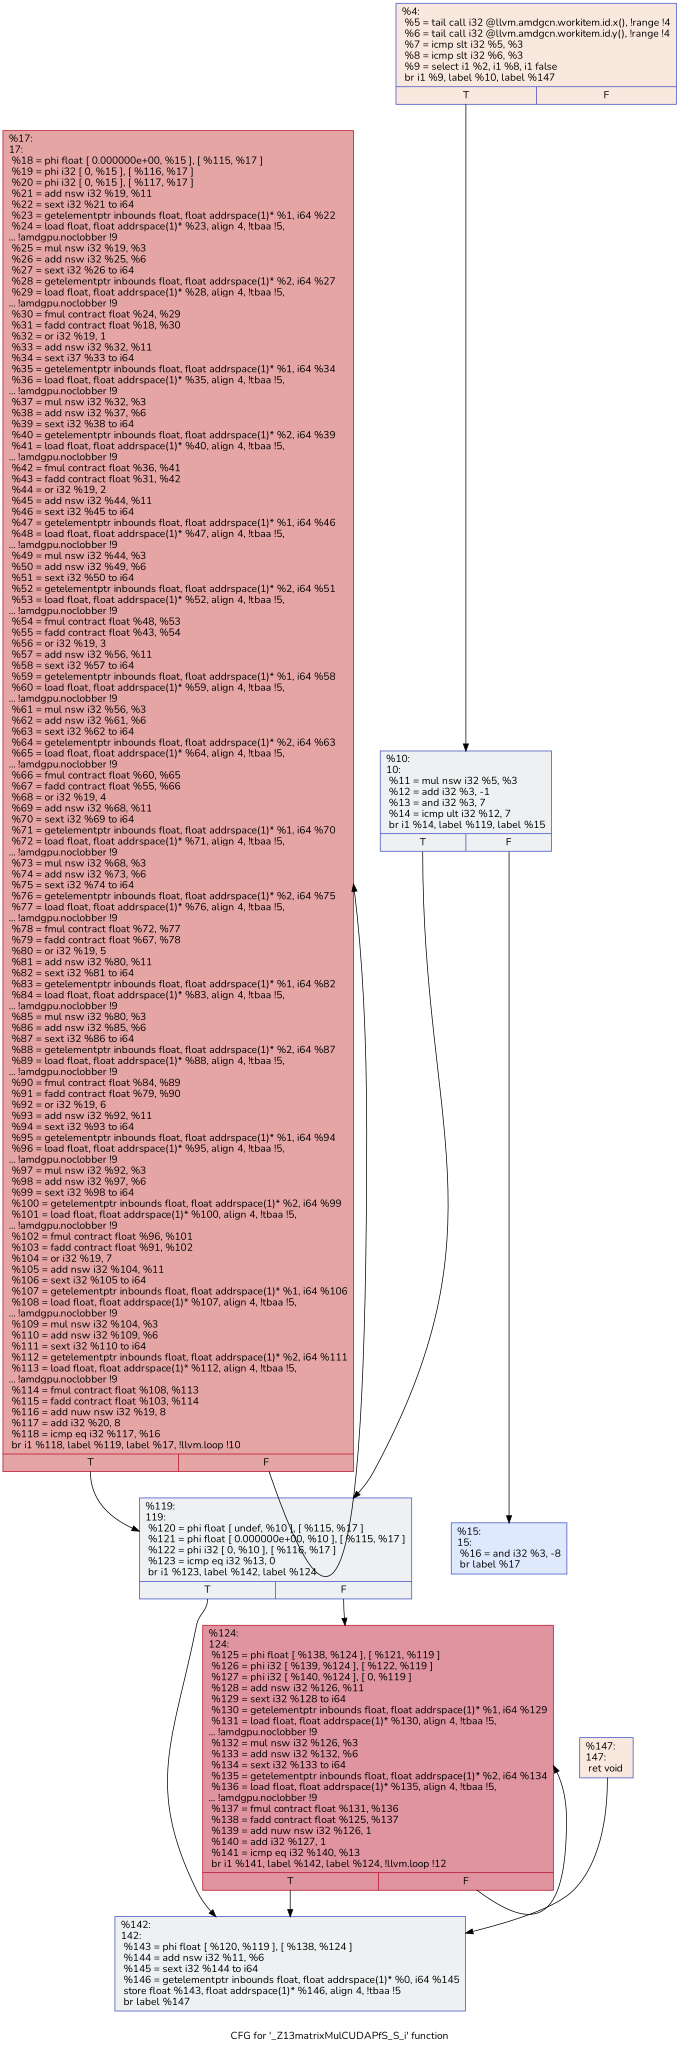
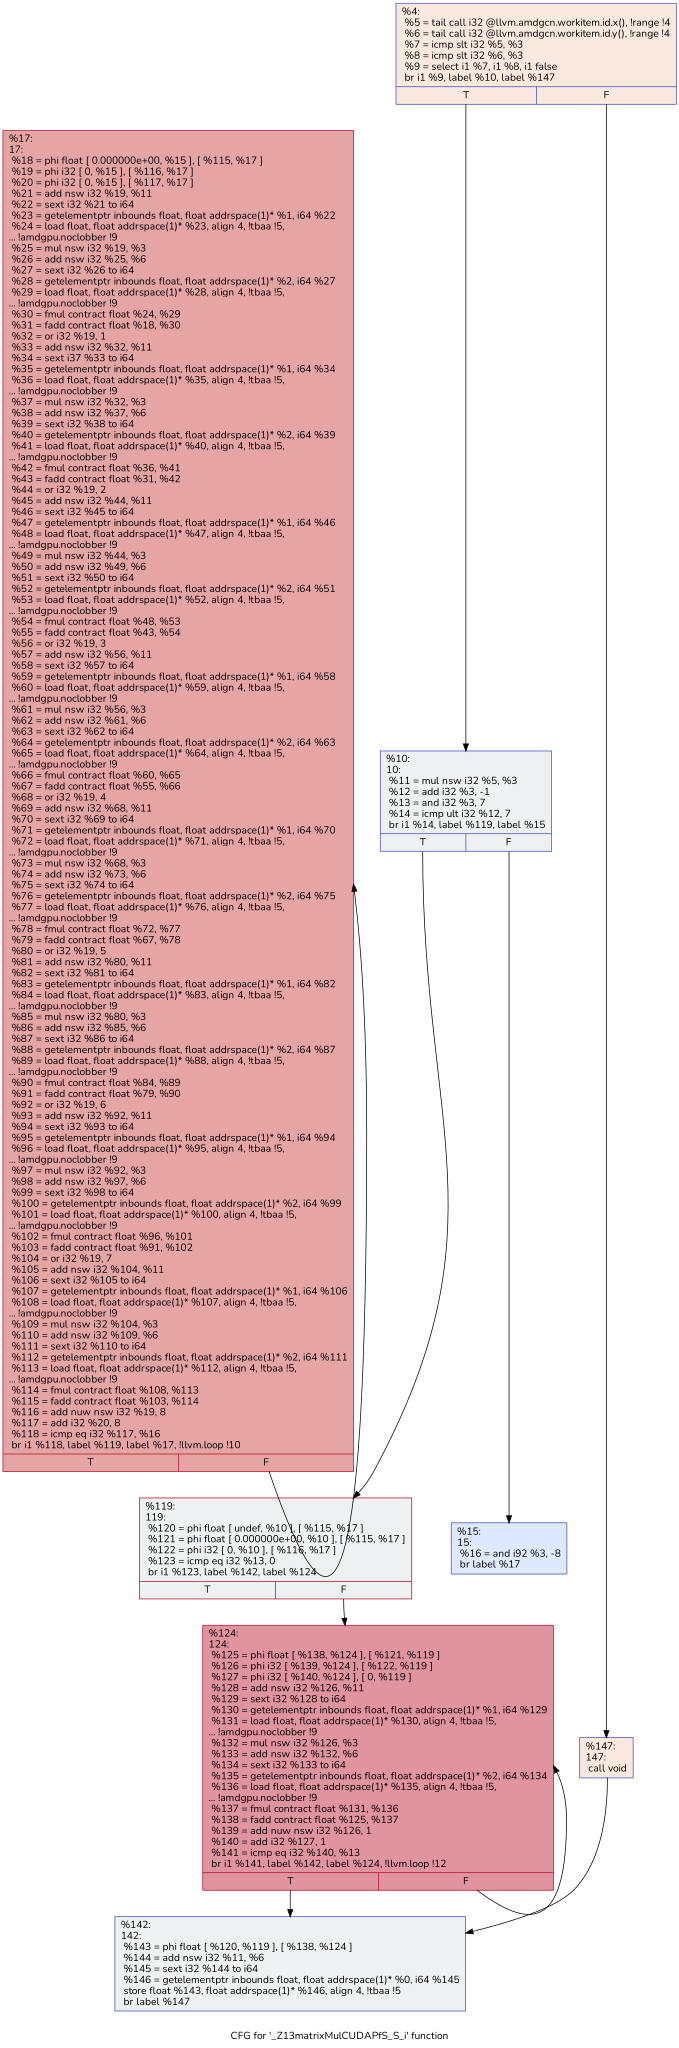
  digraph {
    fontname=Nunito
    label="CFG for '_Z13matrixMulCUDAPfS_S_i' function"
    node [color="#3d50c3ff" fillcolor="#d9dce170" fontname=Nunito shape=record style=filled]
    edge [fontname=Nunito tailport=s0]
-   n1 [fillcolor="#f2cab570" label="{%4:\l  %5 = tail call i32 @llvm.amdgcn.workitem.id.x(), !range !4\l  %6 = tail call i32 @llvm.amdgcn.workitem.id.y(), !range !4\l  %7 = icmp slt i32 %5, %3\l  %8 = icmp slt i32 %6, %3\l  %9 = select i1 %2, i1 %8, i1 false\l  br i1 %9, label %10, label %147\l|{<s0>T|<s1>F}}"]
+   n1 [fillcolor="#f2cab570" label="{%4:\l  %5 = tail call i32 @llvm.amdgcn.workitem.id.x(), !range !4\l  %6 = tail call i32 @llvm.amdgcn.workitem.id.y(), !range !4\l  %7 = icmp slt i32 %5, %3\l  %8 = icmp slt i32 %6, %3\l  %9 = select i1 %7, i1 %8, i1 false\l  br i1 %9, label %10, label %147\l|{<s0>T|<s1>F}}"]
    n2 [label="{%10:\l10:                                               \l  %11 = mul nsw i32 %5, %3\l  %12 = add i32 %3, -1\l  %13 = and i32 %3, 7\l  %14 = icmp ult i32 %12, 7\l  br i1 %14, label %119, label %15\l|{<s0>T|<s1>F}}"]
-   n3 [fillcolor="#f2cab570" label="{%147:\l147:                                              \l  ret void\l}"]
-   n4 [label="{%119:\l119:                                              \l  %120 = phi float [ undef, %10 ], [ %115, %17 ]\l  %121 = phi float [ 0.000000e+00, %10 ], [ %115, %17 ]\l  %122 = phi i32 [ 0, %10 ], [ %116, %17 ]\l  %123 = icmp eq i32 %13, 0\l  br i1 %123, label %142, label %124\l|{<s0>T|<s1>F}}"]
-   n5 [fillcolor="#b5cdfa70" label="{%15:\l15:                                               \l  %16 = and i32 %3, -8\l  br label %17\l}"]
+   n3 [fillcolor="#f2cab570" label="{%147:\l147:                                              \l  call void\l}"]
+   n4 [color="#b70d28ff" label="{%119:\l119:                                              \l  %120 = phi float [ undef, %10 ], [ %115, %17 ]\l  %121 = phi float [ 0.000000e+00, %10 ], [ %115, %17 ]\l  %122 = phi i32 [ 0, %10 ], [ %116, %17 ]\l  %123 = icmp eq i32 %13, 0\l  br i1 %123, label %142, label %124\l|{<s0>T|<s1>F}}"]
+   n5 [fillcolor="#b5cdfa70" label="{%15:\l15:                                               \l  %16 = and i92 %3, -8\l  br label %17\l}"]
    n6 [label="{%142:\l142:                                              \l  %143 = phi float [ %120, %119 ], [ %138, %124 ]\l  %144 = add nsw i32 %11, %6\l  %145 = sext i32 %144 to i64\l  %146 = getelementptr inbounds float, float addrspace(1)* %0, i64 %145\l  store float %143, float addrspace(1)* %146, align 4, !tbaa !5\l  br label %147\l}"]
    n7 [color="#b70d28ff" fillcolor="#b70d2870" label="{%124:\l124:                                              \l  %125 = phi float [ %138, %124 ], [ %121, %119 ]\l  %126 = phi i32 [ %139, %124 ], [ %122, %119 ]\l  %127 = phi i32 [ %140, %124 ], [ 0, %119 ]\l  %128 = add nsw i32 %126, %11\l  %129 = sext i32 %128 to i64\l  %130 = getelementptr inbounds float, float addrspace(1)* %1, i64 %129\l  %131 = load float, float addrspace(1)* %130, align 4, !tbaa !5,\l... !amdgpu.noclobber !9\l  %132 = mul nsw i32 %126, %3\l  %133 = add nsw i32 %132, %6\l  %134 = sext i32 %133 to i64\l  %135 = getelementptr inbounds float, float addrspace(1)* %2, i64 %134\l  %136 = load float, float addrspace(1)* %135, align 4, !tbaa !5,\l... !amdgpu.noclobber !9\l  %137 = fmul contract float %131, %136\l  %138 = fadd contract float %125, %137\l  %139 = add nuw nsw i32 %126, 1\l  %140 = add i32 %127, 1\l  %141 = icmp eq i32 %140, %13\l  br i1 %141, label %142, label %124, !llvm.loop !12\l|{<s0>T|<s1>F}}"]
    n8 [color="#b70d28ff" fillcolor="#c5333470" label="{%17:\l17:                                               \l  %18 = phi float [ 0.000000e+00, %15 ], [ %115, %17 ]\l  %19 = phi i32 [ 0, %15 ], [ %116, %17 ]\l  %20 = phi i32 [ 0, %15 ], [ %117, %17 ]\l  %21 = add nsw i32 %19, %11\l  %22 = sext i32 %21 to i64\l  %23 = getelementptr inbounds float, float addrspace(1)* %1, i64 %22\l  %24 = load float, float addrspace(1)* %23, align 4, !tbaa !5,\l... !amdgpu.noclobber !9\l  %25 = mul nsw i32 %19, %3\l  %26 = add nsw i32 %25, %6\l  %27 = sext i32 %26 to i64\l  %28 = getelementptr inbounds float, float addrspace(1)* %2, i64 %27\l  %29 = load float, float addrspace(1)* %28, align 4, !tbaa !5,\l... !amdgpu.noclobber !9\l  %30 = fmul contract float %24, %29\l  %31 = fadd contract float %18, %30\l  %32 = or i32 %19, 1\l  %33 = add nsw i32 %32, %11\l  %34 = sext i37 %33 to i64\l  %35 = getelementptr inbounds float, float addrspace(1)* %1, i64 %34\l  %36 = load float, float addrspace(1)* %35, align 4, !tbaa !5,\l... !amdgpu.noclobber !9\l  %37 = mul nsw i32 %32, %3\l  %38 = add nsw i32 %37, %6\l  %39 = sext i32 %38 to i64\l  %40 = getelementptr inbounds float, float addrspace(1)* %2, i64 %39\l  %41 = load float, float addrspace(1)* %40, align 4, !tbaa !5,\l... !amdgpu.noclobber !9\l  %42 = fmul contract float %36, %41\l  %43 = fadd contract float %31, %42\l  %44 = or i32 %19, 2\l  %45 = add nsw i32 %44, %11\l  %46 = sext i32 %45 to i64\l  %47 = getelementptr inbounds float, float addrspace(1)* %1, i64 %46\l  %48 = load float, float addrspace(1)* %47, align 4, !tbaa !5,\l... !amdgpu.noclobber !9\l  %49 = mul nsw i32 %44, %3\l  %50 = add nsw i32 %49, %6\l  %51 = sext i32 %50 to i64\l  %52 = getelementptr inbounds float, float addrspace(1)* %2, i64 %51\l  %53 = load float, float addrspace(1)* %52, align 4, !tbaa !5,\l... !amdgpu.noclobber !9\l  %54 = fmul contract float %48, %53\l  %55 = fadd contract float %43, %54\l  %56 = or i32 %19, 3\l  %57 = add nsw i32 %56, %11\l  %58 = sext i32 %57 to i64\l  %59 = getelementptr inbounds float, float addrspace(1)* %1, i64 %58\l  %60 = load float, float addrspace(1)* %59, align 4, !tbaa !5,\l... !amdgpu.noclobber !9\l  %61 = mul nsw i32 %56, %3\l  %62 = add nsw i32 %61, %6\l  %63 = sext i32 %62 to i64\l  %64 = getelementptr inbounds float, float addrspace(1)* %2, i64 %63\l  %65 = load float, float addrspace(1)* %64, align 4, !tbaa !5,\l... !amdgpu.noclobber !9\l  %66 = fmul contract float %60, %65\l  %67 = fadd contract float %55, %66\l  %68 = or i32 %19, 4\l  %69 = add nsw i32 %68, %11\l  %70 = sext i32 %69 to i64\l  %71 = getelementptr inbounds float, float addrspace(1)* %1, i64 %70\l  %72 = load float, float addrspace(1)* %71, align 4, !tbaa !5,\l... !amdgpu.noclobber !9\l  %73 = mul nsw i32 %68, %3\l  %74 = add nsw i32 %73, %6\l  %75 = sext i32 %74 to i64\l  %76 = getelementptr inbounds float, float addrspace(1)* %2, i64 %75\l  %77 = load float, float addrspace(1)* %76, align 4, !tbaa !5,\l... !amdgpu.noclobber !9\l  %78 = fmul contract float %72, %77\l  %79 = fadd contract float %67, %78\l  %80 = or i32 %19, 5\l  %81 = add nsw i32 %80, %11\l  %82 = sext i32 %81 to i64\l  %83 = getelementptr inbounds float, float addrspace(1)* %1, i64 %82\l  %84 = load float, float addrspace(1)* %83, align 4, !tbaa !5,\l... !amdgpu.noclobber !9\l  %85 = mul nsw i32 %80, %3\l  %86 = add nsw i32 %85, %6\l  %87 = sext i32 %86 to i64\l  %88 = getelementptr inbounds float, float addrspace(1)* %2, i64 %87\l  %89 = load float, float addrspace(1)* %88, align 4, !tbaa !5,\l... !amdgpu.noclobber !9\l  %90 = fmul contract float %84, %89\l  %91 = fadd contract float %79, %90\l  %92 = or i32 %19, 6\l  %93 = add nsw i32 %92, %11\l  %94 = sext i32 %93 to i64\l  %95 = getelementptr inbounds float, float addrspace(1)* %1, i64 %94\l  %96 = load float, float addrspace(1)* %95, align 4, !tbaa !5,\l... !amdgpu.noclobber !9\l  %97 = mul nsw i32 %92, %3\l  %98 = add nsw i32 %97, %6\l  %99 = sext i32 %98 to i64\l  %100 = getelementptr inbounds float, float addrspace(1)* %2, i64 %99\l  %101 = load float, float addrspace(1)* %100, align 4, !tbaa !5,\l... !amdgpu.noclobber !9\l  %102 = fmul contract float %96, %101\l  %103 = fadd contract float %91, %102\l  %104 = or i32 %19, 7\l  %105 = add nsw i32 %104, %11\l  %106 = sext i32 %105 to i64\l  %107 = getelementptr inbounds float, float addrspace(1)* %1, i64 %106\l  %108 = load float, float addrspace(1)* %107, align 4, !tbaa !5,\l... !amdgpu.noclobber !9\l  %109 = mul nsw i32 %104, %3\l  %110 = add nsw i32 %109, %6\l  %111 = sext i32 %110 to i64\l  %112 = getelementptr inbounds float, float addrspace(1)* %2, i64 %111\l  %113 = load float, float addrspace(1)* %112, align 4, !tbaa !5,\l... !amdgpu.noclobber !9\l  %114 = fmul contract float %108, %113\l  %115 = fadd contract float %103, %114\l  %116 = add nuw nsw i32 %19, 8\l  %117 = add i32 %20, 8\l  %118 = icmp eq i32 %117, %16\l  br i1 %118, label %119, label %17, !llvm.loop !10\l|{<s0>T|<s1>F}}"]
    n1 -> n2
+   n1 -> n3 [tailport=s1]
    n2 -> n4
    n2 -> n5 [tailport=s1]
    n3 -> n6
-   n4 -> n6
    n4 -> n7 [tailport=s1]
    n7 -> n6
    n7 -> n7 [tailport=s1]
-   n8 -> n4
    n8 -> n8 [tailport=s1]
  }
